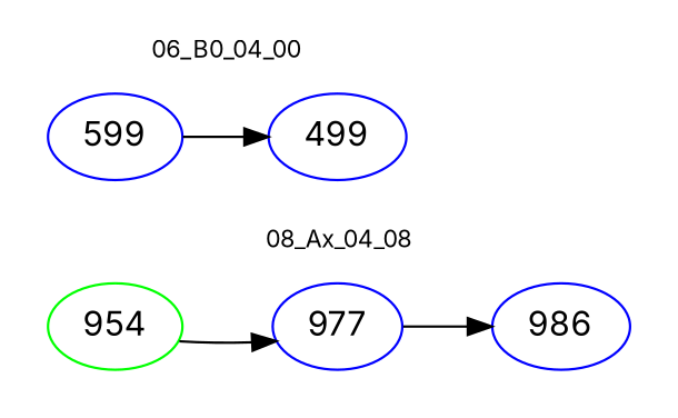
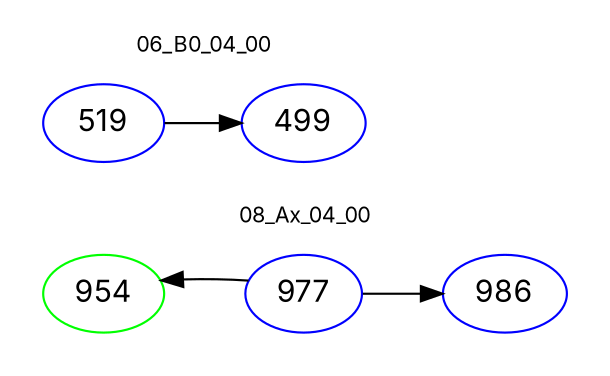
  digraph {
    fontname=Inter
    rankdir=LR
    node [color=blue fontname=Inter]
    edge [color=black fontname=Inter]
    n1 [color=green label=954]
    n2 [label=977]
    n3 [label=986]
-   n4 [label=599]
+   n4 [label=519]
    n5 [label=499]
    subgraph cluster_1 {
      color=white
      fontsize=10
-     label="08_Ax_04_08"
+     label="08_Ax_04_00"
      n1
      n2
      n3
    }
    subgraph cluster_2 {
      color=white
      fontsize=10
      label="06_B0_04_00"
      n4
      n5
    }
-   n1 -> n2
+   n2 -> n1
    n2 -> n3
    n4 -> n5
  }
